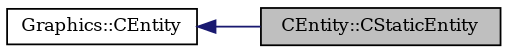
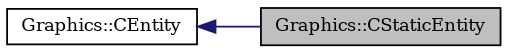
  digraph {
    rankdir=LR
    fontname="DejaVu Serif"
    node [color=black fontname="DejaVu Serif" fontsize=10 shape=record style=filled]
-   n1 [fillcolor=grey75 fontcolor=black height=0.2 label="CEntity::CStaticEntity" width=0.4]
+   n1 [fillcolor=grey75 fontcolor=black height=0.2 label="Graphics::CStaticEntity" width=0.4]
    n2 [fillcolor=white height=0.2 label="Graphics::CEntity" width=0.4]
    n2 -> n1 [color=midnightblue dir=back fontname="DejaVu Serif" fontsize=10 labelfontname=FreeSans labelfontsize=10 style=solid]
  }
